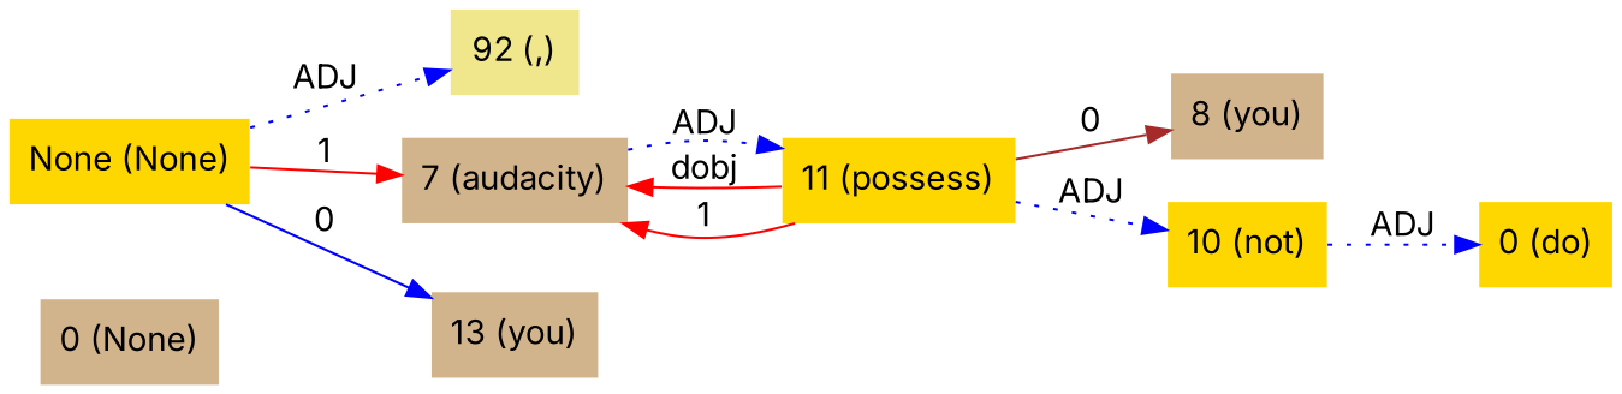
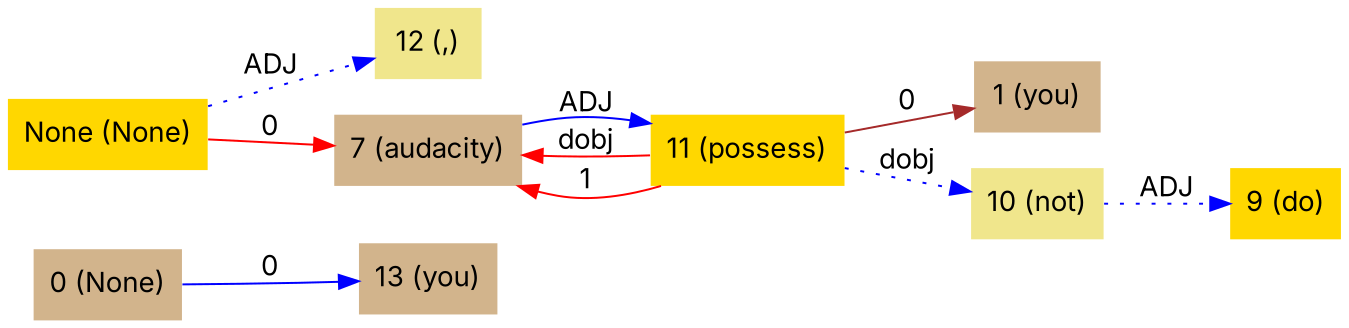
  digraph {
    fontname=Inter
    rankdir=LR
    node [fillcolor=tan fontname=Inter shape=plaintext style=filled]
    edge [color=blue dir=forward fontname=Inter style=solid]
    n1 [fillcolor=gold label="None (None)"]
    n2 [label="7 (audacity)"]
    n3 [label="13 (you)"]
-   n4 [fillcolor=khaki label="92 (,)"]
+   n4 [fillcolor=khaki label="12 (,)"]
    n5 [fillcolor=gold label="11 (possess)"]
-   n6 [label="8 (you)"]
-   n7 [fillcolor=gold label="10 (not)"]
+   n6 [label="1 (you)"]
+   n7 [fillcolor=khaki label="10 (not)"]
    n8 [label="0 (None)"]
-   n9 [fillcolor=gold label="0 (do)"]
-   n1 -> n2 [color=red label=1]
-   n1 -> n3 [label=0]
+   n9 [fillcolor=gold label="9 (do)"]
+   n1 -> n2 [color=red label=0]
+   n8 -> n3 [label=0]
    n1 -> n4 [label=ADJ style=dotted]
-   n2 -> n5 [label=ADJ style=dotted]
+   n2 -> n5 [label=ADJ]
    n5 -> n2 [color=red label=dobj]
    n5 -> n2 [color=red label=1]
    n5 -> n6 [color=brown label=0]
-   n5 -> n7 [label=ADJ style=dotted]
+   n5 -> n7 [label=dobj style=dotted]
    n7 -> n9 [label=ADJ style=dotted]
  }
